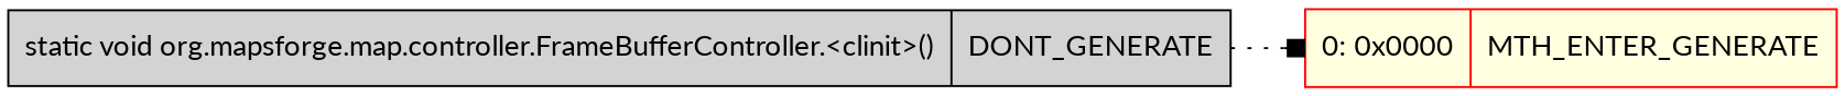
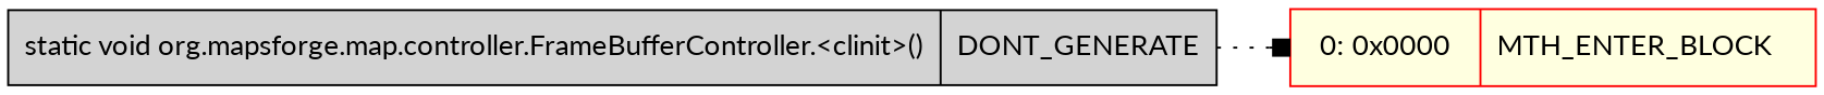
  digraph {
    rankdir=LR
    fontname=Lato
    node [shape=record style=filled fontname=Lato]
-   n1 [color=red label="{0\:\ 0x0000|MTH_ENTER_GENERATE\l}" fillcolor=lightyellow]
+   n1 [color=red label="{0\:\ 0x0000|MTH_ENTER_BLOCK\l}" fillcolor=lightyellow]
    n2 [label="{static void org.mapsforge.map.controller.FrameBufferController.\<clinit\>()  | DONT_GENERATE\l}" fillcolor=lightgrey]
    subgraph cluster_1 {
      label="R(0)"
    }
    n2 -> n1 [style=dotted arrowhead=box fontname=Lato]
  }
